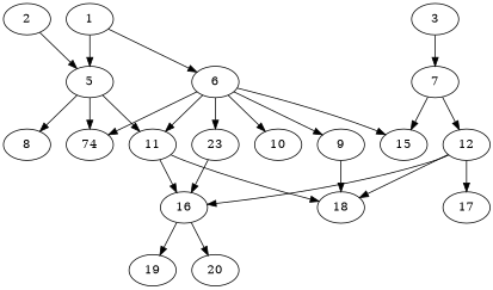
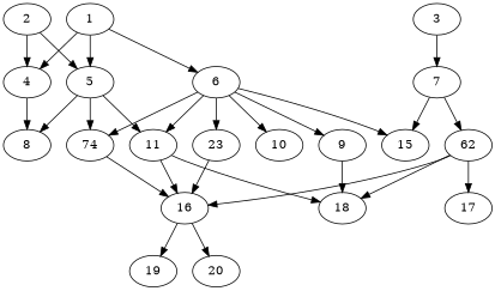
  digraph {
    node [alpha=0.17]
    1 [expect_size=8840192]
+   4 [alpha=0.16 expect_size=8698880]
    5 [alpha=0.13 expect_size=7649280]
    6 [alpha=0.14 expect_size=26112000]
    8 [alpha=0.08 expect_size=10158080]
    11 [alpha=0.01 expect_size=38779904]
    n7 [alpha=0.03 expect_size=46741504 label=74]
    9 [alpha=0.09 expect_size=35260416]
    10 [alpha=0.10 expect_size=44988416]
    n10 [expect_size=35558400 label=23]
    15 [alpha=0.05 expect_size=38204416]
    18 [alpha=0.02 expect_size=49017856]
    16 [alpha=0.11 expect_size=22519808]
    2 [alpha=0.02 expect_size=32332800]
    3 [alpha=0.05 expect_size=47783936]
    7 [expect_size=27696128]
-   12 [alpha=0.09 expect_size=31610880]
+   12 [alpha=0.09 expect_size=31610880 label=62]
    17 [alpha=0.06 expect_size=8586240]
    19 [alpha=0.00 expect_size=20884480]
    20 [expect_size=43243520]
+   1 -> 4
    1 -> 5
    1 -> 6
+   4 -> 8
    5 -> 8
    5 -> 11
    5 -> n7
    6 -> 11
    6 -> n7
    6 -> 9
    6 -> 10
    6 -> n10
    6 -> 15
    11 -> 18
    11 -> 16
+   n7 -> 16
    9 -> 18
    n10 -> 16
    16 -> 19
    16 -> 20
+   2 -> 4
    2 -> 5
    3 -> 7
    7 -> 15
    7 -> 12
    12 -> 18
    12 -> 16
    12 -> 17
  }
